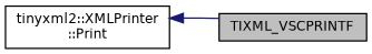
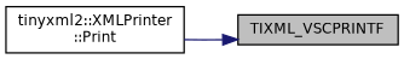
  digraph {
    rankdir=RL
    node [color=black fontname=Helvetica fontsize=10 shape=record style=filled]
    n1 [fillcolor=grey75 fontcolor=black height=0.2 label=TIXML_VSCPRINTF width=0.4]
    n2 [fillcolor=white height=0.2 label="tinyxml2::XMLPrinter\l::Print" width=0.4]
-   n2 -> n1 [color=midnightblue dir=back fontname=Helvetica fontsize=10 labelfontname=Helvetica labelfontsize=10 style=solid]
+   n1 -> n2 [color=midnightblue dir=back fontname=Helvetica fontsize=10 labelfontname=Helvetica labelfontsize=10 style=solid]
  }
